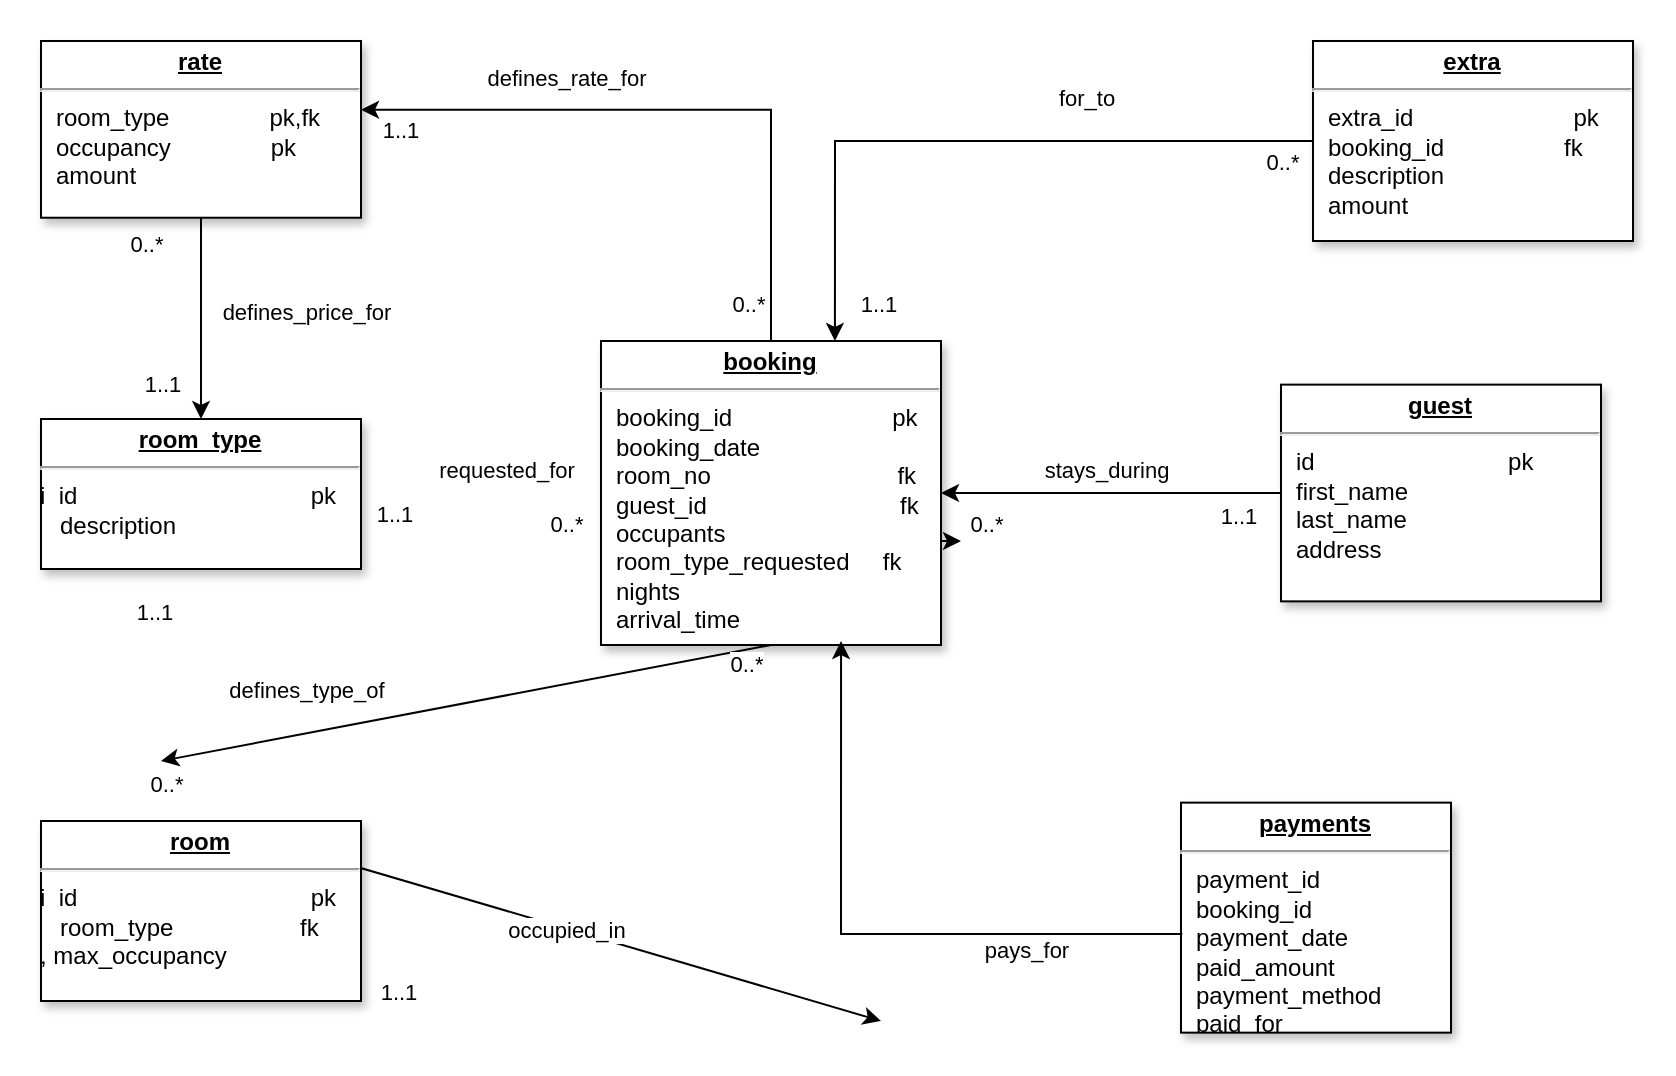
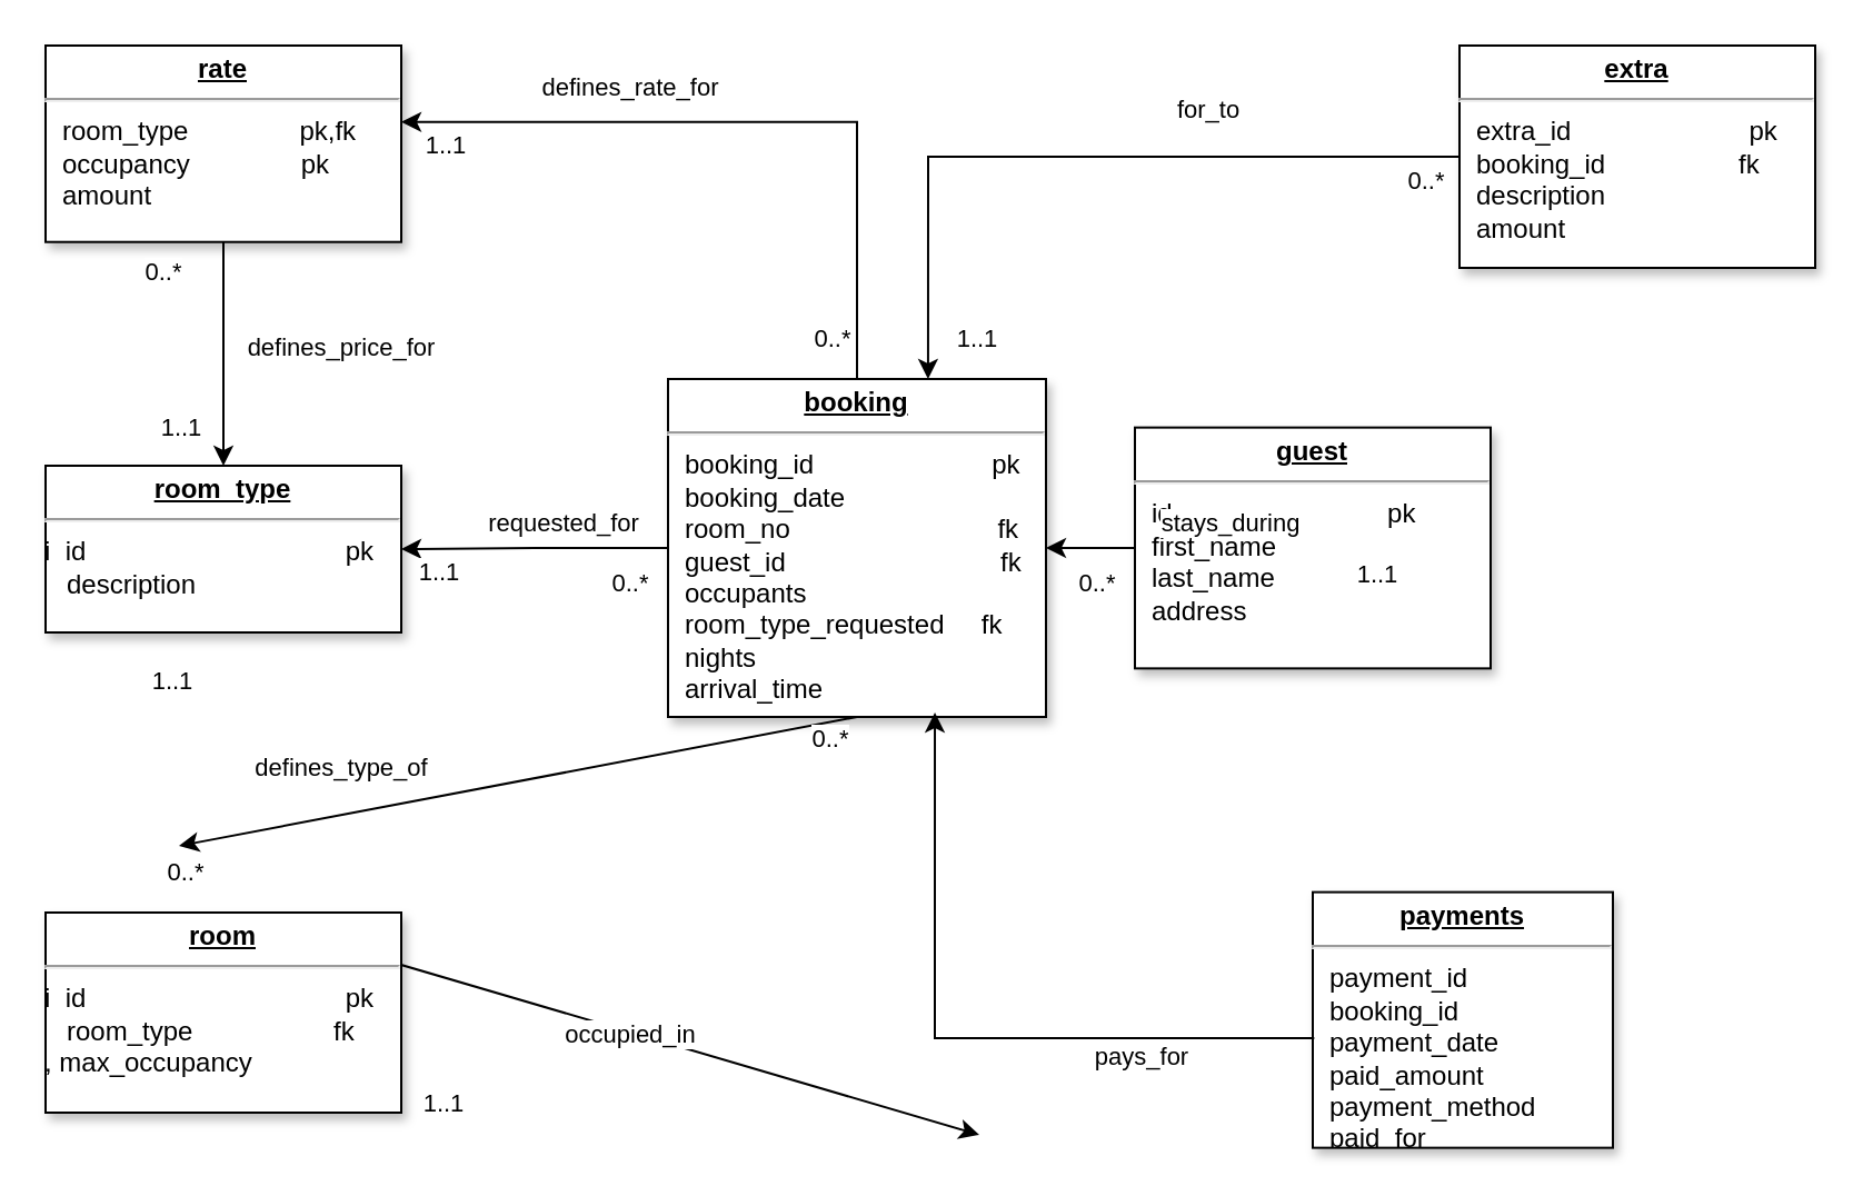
  <mxCell id="0" />
  <mxCell id="1" parent="0" />
  <mxCell id="2" style="edgeStyle=orthogonalEdgeStyle;rounded=0;orthogonalLoop=1;jettySize=auto;html=1;exitX=0.5;exitY=1;exitDx=0;exitDy=0;" parent="1" source="4" target="33" edge="1"><mxGeometry relative="1" as="geometry" /></mxCell>
- <mxCell id="3" value="" style="edgeStyle=orthogonalEdgeStyle;rounded=0;orthogonalLoop=1;jettySize=auto;html=1;" parent="1" source="4" target="35" edge="1"><mxGeometry relative="1" as="geometry" /></mxCell>
+ <mxCell id="3" value="" style="edgeStyle=orthogonalEdgeStyle;rounded=0;orthogonalLoop=1;jettySize=auto;html=1;" parent="1" source="4" target="5" edge="1"><mxGeometry relative="1" as="geometry" /></mxCell>
  <mxCell id="4" value="&lt;p style=&quot;margin: 0px; margin-top: 4px; text-align: center; text-decoration: underline;&quot;&gt;&lt;strong&gt;booking&lt;/strong&gt;&lt;/p&gt;&lt;hr&gt;&lt;p style=&quot;margin: 0px; margin-left: 8px;&quot;&gt;booking_id&amp;nbsp;&amp;nbsp;&amp;nbsp;&amp;nbsp;&amp;nbsp;&amp;nbsp;&amp;nbsp;&amp;nbsp;&amp;nbsp;&amp;nbsp;&amp;nbsp; &amp;nbsp; &amp;nbsp; &amp;nbsp; &amp;nbsp; &amp;nbsp; &amp;nbsp; pk&lt;br&gt;booking_date&lt;br&gt;&lt;/p&gt;&lt;p style=&quot;margin: 0px; margin-left: 8px;&quot;&gt;room_no&amp;nbsp;&amp;nbsp;&amp;nbsp;&amp;nbsp;&amp;nbsp;&amp;nbsp;&amp;nbsp;&amp;nbsp;&amp;nbsp;&amp;nbsp; &amp;nbsp; &amp;nbsp; &amp;nbsp; &amp;nbsp; &amp;nbsp; &amp;nbsp;&amp;nbsp; &amp;nbsp;&amp;nbsp;&amp;nbsp; fk&lt;br&gt;&lt;/p&gt;&lt;p style=&quot;margin: 0px; margin-left: 8px;&quot;&gt;guest_id&amp;nbsp;&amp;nbsp;&amp;nbsp;&amp;nbsp;&amp;nbsp;&amp;nbsp;&amp;nbsp;&amp;nbsp;&amp;nbsp;&amp;nbsp;&amp;nbsp;&amp;nbsp;&amp;nbsp; &amp;nbsp; &amp;nbsp; &amp;nbsp; &amp;nbsp; &amp;nbsp; &amp;nbsp; &amp;nbsp;&amp;nbsp; fk&lt;br&gt;&lt;/p&gt;&lt;p style=&quot;margin: 0px; margin-left: 8px;&quot;&gt;occupants&lt;/p&gt;&lt;p style=&quot;margin: 0px; margin-left: 8px;&quot;&gt;room_type_requested&amp;nbsp;&amp;nbsp; &amp;nbsp; fk&lt;br&gt;&lt;/p&gt;&lt;p style=&quot;margin: 0px; margin-left: 8px;&quot;&gt;nights&lt;/p&gt;&lt;p style=&quot;margin: 0px; margin-left: 8px;&quot;&gt;arrival_time&lt;br&gt;&lt;/p&gt;" style="verticalAlign=top;align=left;overflow=fill;fontSize=12;fontFamily=Helvetica;html=1;shadow=1;" parent="1" vertex="1"><mxGeometry x="300" y="170" width="170" height="152" as="geometry" /></mxCell>
  <mxCell id="5" value="&lt;p style=&quot;margin: 0px; margin-top: 4px; text-align: center; text-decoration: underline;&quot;&gt;&lt;strong&gt;room_type&lt;br&gt;&lt;/strong&gt;&lt;/p&gt;&lt;hr&gt;&lt;div&gt;i&amp;nbsp; id&amp;nbsp;&amp;nbsp;&amp;nbsp;&amp;nbsp;&amp;nbsp;&amp;nbsp;&amp;nbsp;&amp;nbsp;&amp;nbsp;&amp;nbsp;&amp;nbsp;&amp;nbsp;&amp;nbsp;&amp;nbsp;&amp;nbsp;&amp;nbsp;&amp;nbsp;&amp;nbsp;&amp;nbsp;&amp;nbsp;&amp;nbsp;&amp;nbsp;&amp;nbsp;&amp;nbsp;&amp;nbsp;&amp;nbsp;&amp;nbsp;&amp;nbsp;&amp;nbsp;&amp;nbsp;&amp;nbsp;&amp;nbsp;&amp;nbsp;&amp;nbsp; pk&lt;br&gt;&lt;/div&gt;&lt;div&gt;&amp;nbsp;&amp;nbsp; description&lt;br&gt;&lt;/div&gt;" style="verticalAlign=top;align=left;overflow=fill;fontSize=12;fontFamily=Helvetica;html=1;shadow=1;" parent="1" vertex="1"><mxGeometry x="20" y="209" width="160" height="75" as="geometry" /></mxCell>
  <mxCell id="6" style="edgeStyle=orthogonalEdgeStyle;rounded=0;orthogonalLoop=1;jettySize=auto;html=1;exitX=0.5;exitY=1;exitDx=0;exitDy=0;entryX=0.5;entryY=0;entryDx=0;entryDy=0;" parent="1" source="7" target="5" edge="1"><mxGeometry relative="1" as="geometry" /></mxCell>
  <mxCell id="7" value="&lt;p style=&quot;margin: 0px; margin-top: 4px; text-align: center; text-decoration: underline;&quot;&gt;&lt;strong&gt;rate&lt;br&gt;&lt;/strong&gt;&lt;/p&gt;&lt;hr&gt;&lt;p style=&quot;margin: 0px; margin-left: 8px;&quot;&gt;room_type&amp;nbsp;&amp;nbsp;&amp;nbsp;&amp;nbsp;&amp;nbsp;&amp;nbsp;&amp;nbsp;&amp;nbsp;&amp;nbsp;&amp;nbsp;&amp;nbsp;&amp;nbsp;&amp;nbsp;&amp;nbsp; pk,fk&lt;br&gt;&lt;/p&gt;&lt;p style=&quot;margin: 0px; margin-left: 8px;&quot;&gt;occupancy&amp;nbsp;&amp;nbsp;&amp;nbsp;&amp;nbsp;&amp;nbsp;&amp;nbsp;&amp;nbsp;&amp;nbsp;&amp;nbsp;&amp;nbsp;&amp;nbsp;&amp;nbsp;&amp;nbsp;&amp;nbsp; pk&lt;br&gt;&lt;/p&gt;&lt;p style=&quot;margin: 0px; margin-left: 8px;&quot;&gt;amount&amp;nbsp;&amp;nbsp;&amp;nbsp;&amp;nbsp;&amp;nbsp;&amp;nbsp;&amp;nbsp; &lt;span style=&quot;white-space: pre;&quot;&gt;&#09;&lt;/span&gt;&lt;/p&gt;" style="verticalAlign=top;align=left;overflow=fill;fontSize=12;fontFamily=Helvetica;html=1;shadow=1;" parent="1" vertex="1"><mxGeometry x="20" y="20" width="160" height="88.36" as="geometry" /></mxCell>
  <mxCell id="8" style="edgeStyle=orthogonalEdgeStyle;rounded=0;orthogonalLoop=1;jettySize=auto;html=1;exitX=0.5;exitY=0;exitDx=0;exitDy=0;" parent="1" source="9" target="38" edge="1"><mxGeometry relative="1" as="geometry" /></mxCell>
  <mxCell id="9" value="&lt;p style=&quot;margin: 0px; margin-top: 4px; text-align: center; text-decoration: underline;&quot;&gt;&lt;strong&gt;room&lt;br&gt;&lt;/strong&gt;&lt;/p&gt;&lt;hr&gt;&lt;div&gt;i&amp;nbsp; id&amp;nbsp;&amp;nbsp;&amp;nbsp;&amp;nbsp;&amp;nbsp;&amp;nbsp;&amp;nbsp;&amp;nbsp;&amp;nbsp;&amp;nbsp;&amp;nbsp;&amp;nbsp;&amp;nbsp;&amp;nbsp;&amp;nbsp;&amp;nbsp;&amp;nbsp;&amp;nbsp;&amp;nbsp;&amp;nbsp;&amp;nbsp;&amp;nbsp;&amp;nbsp;&amp;nbsp;&amp;nbsp;&amp;nbsp;&amp;nbsp;&amp;nbsp;&amp;nbsp;&amp;nbsp;&amp;nbsp;&amp;nbsp;&amp;nbsp;&amp;nbsp; pk&lt;br&gt;&lt;/div&gt;&lt;div&gt;&amp;nbsp;&amp;nbsp; room_type&amp;nbsp;&amp;nbsp;&amp;nbsp;&amp;nbsp;&amp;nbsp;&amp;nbsp;&amp;nbsp;&amp;nbsp;&amp;nbsp;&amp;nbsp;&amp;nbsp;&amp;nbsp;&amp;nbsp;&amp;nbsp;&amp;nbsp;&amp;nbsp;&amp;nbsp;&amp;nbsp; fk&lt;/div&gt;&lt;div&gt;, max_occupancy&lt;br&gt;&lt;/div&gt;" style="verticalAlign=top;align=left;overflow=fill;fontSize=12;fontFamily=Helvetica;html=1;shadow=1;movable=1;resizable=1;rotatable=1;deletable=1;editable=1;locked=0;connectable=1;" parent="1" vertex="1"><mxGeometry x="20" y="410" width="160" height="90" as="geometry" /></mxCell>
  <mxCell id="10" value="&lt;p style=&quot;margin: 0px; margin-top: 4px; text-align: center; text-decoration: underline;&quot;&gt;&lt;strong&gt;extra&lt;br&gt;&lt;/strong&gt;&lt;/p&gt;&lt;hr&gt;&lt;p style=&quot;margin: 0px; margin-left: 8px;&quot;&gt;extra_id&amp;nbsp;&amp;nbsp;&amp;nbsp;&amp;nbsp;&amp;nbsp;&amp;nbsp;&amp;nbsp;&amp;nbsp;&amp;nbsp;&amp;nbsp;&amp;nbsp; &amp;nbsp; &amp;nbsp; &amp;nbsp; &amp;nbsp; &amp;nbsp; &amp;nbsp; pk&lt;br&gt;booking_id&amp;nbsp;&amp;nbsp;&amp;nbsp;&amp;nbsp;&amp;nbsp;&amp;nbsp;&amp;nbsp;&amp;nbsp;&amp;nbsp;&amp;nbsp;&amp;nbsp;&amp;nbsp;&amp;nbsp;&amp;nbsp;&amp;nbsp;&amp;nbsp;&amp;nbsp; fk&lt;br&gt;&lt;/p&gt;&lt;p style=&quot;margin: 0px; margin-left: 8px;&quot;&gt;description&lt;/p&gt;&lt;p style=&quot;margin: 0px; margin-left: 8px;&quot;&gt;amount&lt;br&gt;&lt;/p&gt;" style="verticalAlign=top;align=left;overflow=fill;fontSize=12;fontFamily=Helvetica;html=1;shadow=1;" parent="1" vertex="1"><mxGeometry x="656" y="20" width="160" height="100" as="geometry" /></mxCell>
  <mxCell id="11" style="edgeStyle=orthogonalEdgeStyle;rounded=0;orthogonalLoop=1;jettySize=auto;html=1;exitX=0;exitY=0.5;exitDx=0;exitDy=0;" parent="1" source="12" target="4" edge="1"><mxGeometry relative="1" as="geometry" /></mxCell>
- <mxCell id="12" value="&lt;p style=&quot;margin: 0px; margin-top: 4px; text-align: center; text-decoration: underline;&quot;&gt;&lt;strong&gt;guest&lt;br&gt;&lt;/strong&gt;&lt;/p&gt;&lt;hr&gt;&lt;p style=&quot;margin: 0px; margin-left: 8px;&quot;&gt;id &amp;nbsp;&amp;nbsp;&amp;nbsp; &amp;nbsp; &amp;nbsp; &amp;nbsp; &amp;nbsp; &amp;nbsp; &amp;nbsp;&amp;nbsp;&amp;nbsp;&amp;nbsp;&amp;nbsp;&amp;nbsp;&amp;nbsp;&amp;nbsp;&amp;nbsp;&amp;nbsp;&amp;nbsp;&amp;nbsp;&amp;nbsp; pk&lt;br&gt;first_name&lt;/p&gt;&lt;p style=&quot;margin: 0px; margin-left: 8px;&quot;&gt;last_name&lt;/p&gt;&lt;p style=&quot;margin: 0px; margin-left: 8px;&quot;&gt;address&lt;br&gt;&lt;/p&gt;" style="verticalAlign=top;align=left;overflow=fill;fontSize=12;fontFamily=Helvetica;html=1;shadow=1;movable=1;resizable=1;rotatable=1;deletable=1;editable=1;locked=0;connectable=1;" parent="1" vertex="1"><mxGeometry x="640" y="191.82" width="160" height="108.36" as="geometry" /></mxCell>
+ <mxCell id="12" value="&lt;p style=&quot;margin: 0px; margin-top: 4px; text-align: center; text-decoration: underline;&quot;&gt;&lt;strong&gt;guest&lt;br&gt;&lt;/strong&gt;&lt;/p&gt;&lt;hr&gt;&lt;p style=&quot;margin: 0px; margin-left: 8px;&quot;&gt;id &amp;nbsp;&amp;nbsp;&amp;nbsp; &amp;nbsp; &amp;nbsp; &amp;nbsp; &amp;nbsp; &amp;nbsp; &amp;nbsp;&amp;nbsp;&amp;nbsp;&amp;nbsp;&amp;nbsp;&amp;nbsp;&amp;nbsp;&amp;nbsp;&amp;nbsp;&amp;nbsp;&amp;nbsp;&amp;nbsp;&amp;nbsp; pk&lt;br&gt;first_name&lt;/p&gt;&lt;p style=&quot;margin: 0px; margin-left: 8px;&quot;&gt;last_name&lt;/p&gt;&lt;p style=&quot;margin: 0px; margin-left: 8px;&quot;&gt;address&lt;br&gt;&lt;/p&gt;" style="verticalAlign=top;align=left;overflow=fill;fontSize=12;fontFamily=Helvetica;html=1;shadow=1;movable=1;resizable=1;rotatable=1;deletable=1;editable=1;locked=0;connectable=1;" parent="1" vertex="1"><mxGeometry x="510" y="191.82" width="160" height="108.36" as="geometry" /></mxCell>
  <mxCell id="13" style="edgeStyle=orthogonalEdgeStyle;rounded=0;orthogonalLoop=1;jettySize=auto;html=1;exitX=0.5;exitY=0;exitDx=0;exitDy=0;entryX=1;entryY=0.389;entryDx=0;entryDy=0;entryPerimeter=0;" parent="1" source="4" target="7" edge="1"><mxGeometry relative="1" as="geometry" /></mxCell>
  <mxCell id="14" value="1..1" style="edgeLabel;html=1;align=center;verticalAlign=middle;resizable=0;points=[];" parent="13" vertex="1" connectable="0"><mxGeometry x="0.75" y="4" relative="1" as="geometry"><mxPoint x="-20" y="6" as="offset" /></mxGeometry></mxCell>
  <mxCell id="15" style="edgeStyle=orthogonalEdgeStyle;rounded=0;orthogonalLoop=1;jettySize=auto;html=1;exitX=0;exitY=0.5;exitDx=0;exitDy=0;entryX=0.688;entryY=0;entryDx=0;entryDy=0;entryPerimeter=0;" parent="1" source="10" target="4" edge="1"><mxGeometry relative="1" as="geometry" /></mxCell>
  <mxCell id="16" value="0..*" style="edgeLabel;html=1;align=center;verticalAlign=middle;resizable=0;points=[];" parent="1" vertex="1" connectable="0"><mxGeometry x="370.003" y="150.004" as="geometry"><mxPoint x="3" y="1" as="offset" /></mxGeometry></mxCell>
  <mxCell id="17" value="0..*" style="edgeLabel;html=1;align=center;verticalAlign=middle;resizable=0;points=[];" parent="1" vertex="1" connectable="0"><mxGeometry x="380.003" y="160.004" as="geometry"><mxPoint x="260" y="-80" as="offset" /></mxGeometry></mxCell>
  <mxCell id="18" value="1..1" style="edgeLabel;html=1;align=center;verticalAlign=middle;resizable=0;points=[];" parent="1" vertex="1" connectable="0"><mxGeometry x="210.143" y="74.374" as="geometry"><mxPoint x="228" y="77" as="offset" /></mxGeometry></mxCell>
  <mxCell id="19" value="0..*" style="edgeLabel;html=1;align=center;verticalAlign=middle;resizable=0;points=[];" parent="1" vertex="1" connectable="0"><mxGeometry x="50.003" y="120.004" as="geometry"><mxPoint x="22" y="1" as="offset" /></mxGeometry></mxCell>
  <mxCell id="20" value="1..1" style="edgeLabel;html=1;align=center;verticalAlign=middle;resizable=0;points=[];" parent="1" vertex="1" connectable="0"><mxGeometry x="80.003" y="191.824" as="geometry" /></mxCell>
  <mxCell id="21" value="0..*" style="edgeLabel;html=1;align=center;verticalAlign=middle;resizable=0;points=[];" parent="1" vertex="1" connectable="0"><mxGeometry x="60.003" y="390.004" as="geometry"><mxPoint x="22" y="1" as="offset" /></mxGeometry></mxCell>
  <mxCell id="22" value="1..1" style="edgeLabel;html=1;align=center;verticalAlign=middle;resizable=0;points=[];" parent="1" vertex="1" connectable="0"><mxGeometry x="90.003" y="209.004" as="geometry"><mxPoint x="-14" y="96" as="offset" /></mxGeometry></mxCell>
  <mxCell id="23" value="1..1" style="edgeLabel;html=1;align=center;verticalAlign=middle;resizable=0;points=[];" parent="1" vertex="1" connectable="0"><mxGeometry x="210.143" y="160.004" as="geometry"><mxPoint x="-14" y="96" as="offset" /></mxGeometry></mxCell>
  <mxCell id="24" value="0..*" style="edgeLabel;html=1;align=center;verticalAlign=middle;resizable=0;points=[];" parent="1" vertex="1" connectable="0"><mxGeometry x="260.003" y="260.004" as="geometry"><mxPoint x="22" y="1" as="offset" /></mxGeometry></mxCell>
  <mxCell id="25" value="0..*" style="edgeLabel;html=1;align=center;verticalAlign=middle;resizable=0;points=[];" parent="1" vertex="1" connectable="0"><mxGeometry x="350.003" y="330.004" as="geometry"><mxPoint x="22" y="1" as="offset" /></mxGeometry></mxCell>
  <mxCell id="26" value="1..1" style="edgeLabel;html=1;align=center;verticalAlign=middle;resizable=0;points=[];" parent="1" vertex="1" connectable="0"><mxGeometry x="220.003" y="390.004" as="geometry"><mxPoint x="-22" y="105" as="offset" /></mxGeometry></mxCell>
  <mxCell id="27" value="0..*" style="edgeLabel;html=1;align=center;verticalAlign=middle;resizable=0;points=[];" parent="1" vertex="1" connectable="0"><mxGeometry x="470.003" y="260.004" as="geometry"><mxPoint x="22" y="1" as="offset" /></mxGeometry></mxCell>
  <mxCell id="28" value="1..1" style="edgeLabel;html=1;align=center;verticalAlign=middle;resizable=0;points=[];" parent="1" vertex="1" connectable="0"><mxGeometry x="390.003" y="180.004" as="geometry"><mxPoint x="228" y="77" as="offset" /></mxGeometry></mxCell>
  <mxCell id="29" value="defines_rate_for" style="edgeLabel;html=1;align=center;verticalAlign=middle;resizable=0;points=[];" parent="1" vertex="1" connectable="0"><mxGeometry x="209.749" y="74.381" as="geometry"><mxPoint x="73" y="-36" as="offset" /></mxGeometry></mxCell>
  <mxCell id="30" value="for_to" style="edgeLabel;html=1;align=center;verticalAlign=middle;resizable=0;points=[];" parent="1" vertex="1" connectable="0"><mxGeometry x="469.999" y="84.381" as="geometry"><mxPoint x="73" y="-36" as="offset" /></mxGeometry></mxCell>
  <mxCell id="31" value="requested_for" style="edgeLabel;html=1;align=center;verticalAlign=middle;resizable=0;points=[];" parent="1" vertex="1" connectable="0"><mxGeometry x="179.999" y="270.001" as="geometry"><mxPoint x="73" y="-36" as="offset" /></mxGeometry></mxCell>
  <mxCell id="32" value="occupied_in" style="edgeLabel;html=1;align=center;verticalAlign=middle;resizable=0;points=[];" parent="1" vertex="1" connectable="0"><mxGeometry x="209.749" y="500.001" as="geometry"><mxPoint x="73" y="-36" as="offset" /></mxGeometry></mxCell>
  <mxCell id="33" value="defines_type_of" style="edgeLabel;html=1;align=center;verticalAlign=middle;resizable=0;points=[];" parent="1" vertex="1" connectable="0"><mxGeometry x="79.999" y="380.001" as="geometry"><mxPoint x="73" y="-36" as="offset" /></mxGeometry></mxCell>
  <mxCell id="34" value="defines_price_for" style="edgeLabel;html=1;align=center;verticalAlign=middle;resizable=0;points=[];" parent="1" vertex="1" connectable="0"><mxGeometry x="79.999" y="191.821" as="geometry"><mxPoint x="73" y="-36" as="offset" /></mxGeometry></mxCell>
  <mxCell id="35" value="stays_during" style="edgeLabel;html=1;align=center;verticalAlign=middle;resizable=0;points=[];" parent="1" vertex="1" connectable="0"><mxGeometry x="479.999" y="270.001" as="geometry"><mxPoint x="73" y="-36" as="offset" /></mxGeometry></mxCell>
  <mxCell id="36" value="&lt;p style=&quot;margin: 0px; margin-top: 4px; text-align: center; text-decoration: underline;&quot;&gt;&lt;strong&gt;payments&lt;br&gt;&lt;/strong&gt;&lt;/p&gt;&lt;hr&gt;&lt;p style=&quot;margin: 0px; margin-left: 8px;&quot;&gt;payment_id &amp;nbsp; &amp;nbsp; &amp;nbsp; &amp;nbsp;&amp;nbsp;&amp;nbsp;&amp;nbsp;&amp;nbsp;&amp;nbsp;&amp;nbsp;&amp;nbsp;&amp;nbsp;&amp;nbsp;&amp;nbsp;&amp;nbsp;&amp;nbsp; pk&lt;br&gt;booking_id&amp;nbsp;&amp;nbsp;&amp;nbsp;&amp;nbsp;&amp;nbsp;&amp;nbsp;&amp;nbsp;&amp;nbsp;&amp;nbsp;&amp;nbsp;&amp;nbsp;&amp;nbsp;&amp;nbsp;&amp;nbsp;&amp;nbsp;&amp;nbsp;&amp;nbsp;&amp;nbsp;&amp;nbsp;&amp;nbsp;&amp;nbsp; fk&lt;br&gt;&lt;/p&gt;&lt;p style=&quot;margin: 0px; margin-left: 8px;&quot;&gt;payment_date&lt;/p&gt;&lt;p style=&quot;margin: 0px; margin-left: 8px;&quot;&gt;paid_amount&lt;/p&gt;&lt;p style=&quot;margin: 0px; margin-left: 8px;&quot;&gt;payment_method&lt;/p&gt;&lt;p style=&quot;margin: 0px; margin-left: 8px;&quot;&gt;paid_for&lt;/p&gt;&lt;p style=&quot;margin: 0px; margin-left: 8px;&quot;&gt;card_no&lt;/p&gt;&lt;p style=&quot;margin: 0px; margin-left: 8px;&quot;&gt;bank_account_no&lt;br&gt;&lt;/p&gt;&lt;p style=&quot;margin: 0px; margin-left: 8px;&quot;&gt;&lt;br&gt;&lt;/p&gt;" style="verticalAlign=top;align=left;overflow=fill;fontSize=12;fontFamily=Helvetica;html=1;shadow=1;movable=1;resizable=1;rotatable=1;deletable=1;editable=1;locked=0;connectable=1;" vertex="1" parent="1"><mxGeometry x="590" y="400.82" width="135" height="115" as="geometry" /></mxCell>
  <mxCell id="37" style="edgeStyle=orthogonalEdgeStyle;rounded=0;orthogonalLoop=1;jettySize=auto;html=1;entryX=0.706;entryY=0.987;entryDx=0;entryDy=0;entryPerimeter=0;exitX=0.005;exitY=0.571;exitDx=0;exitDy=0;exitPerimeter=0;" edge="1" parent="1" source="36" target="4"><mxGeometry relative="1" as="geometry"><mxPoint x="580" y="490" as="sourcePoint" /><mxPoint x="190" y="488" as="targetPoint" /></mxGeometry></mxCell>
  <mxCell id="38" value="pays_for" style="edgeLabel;html=1;align=center;verticalAlign=middle;resizable=0;points=[];" vertex="1" connectable="0" parent="1"><mxGeometry x="439.999" y="510.001" as="geometry"><mxPoint x="73" y="-36" as="offset" /></mxGeometry></mxCell>
